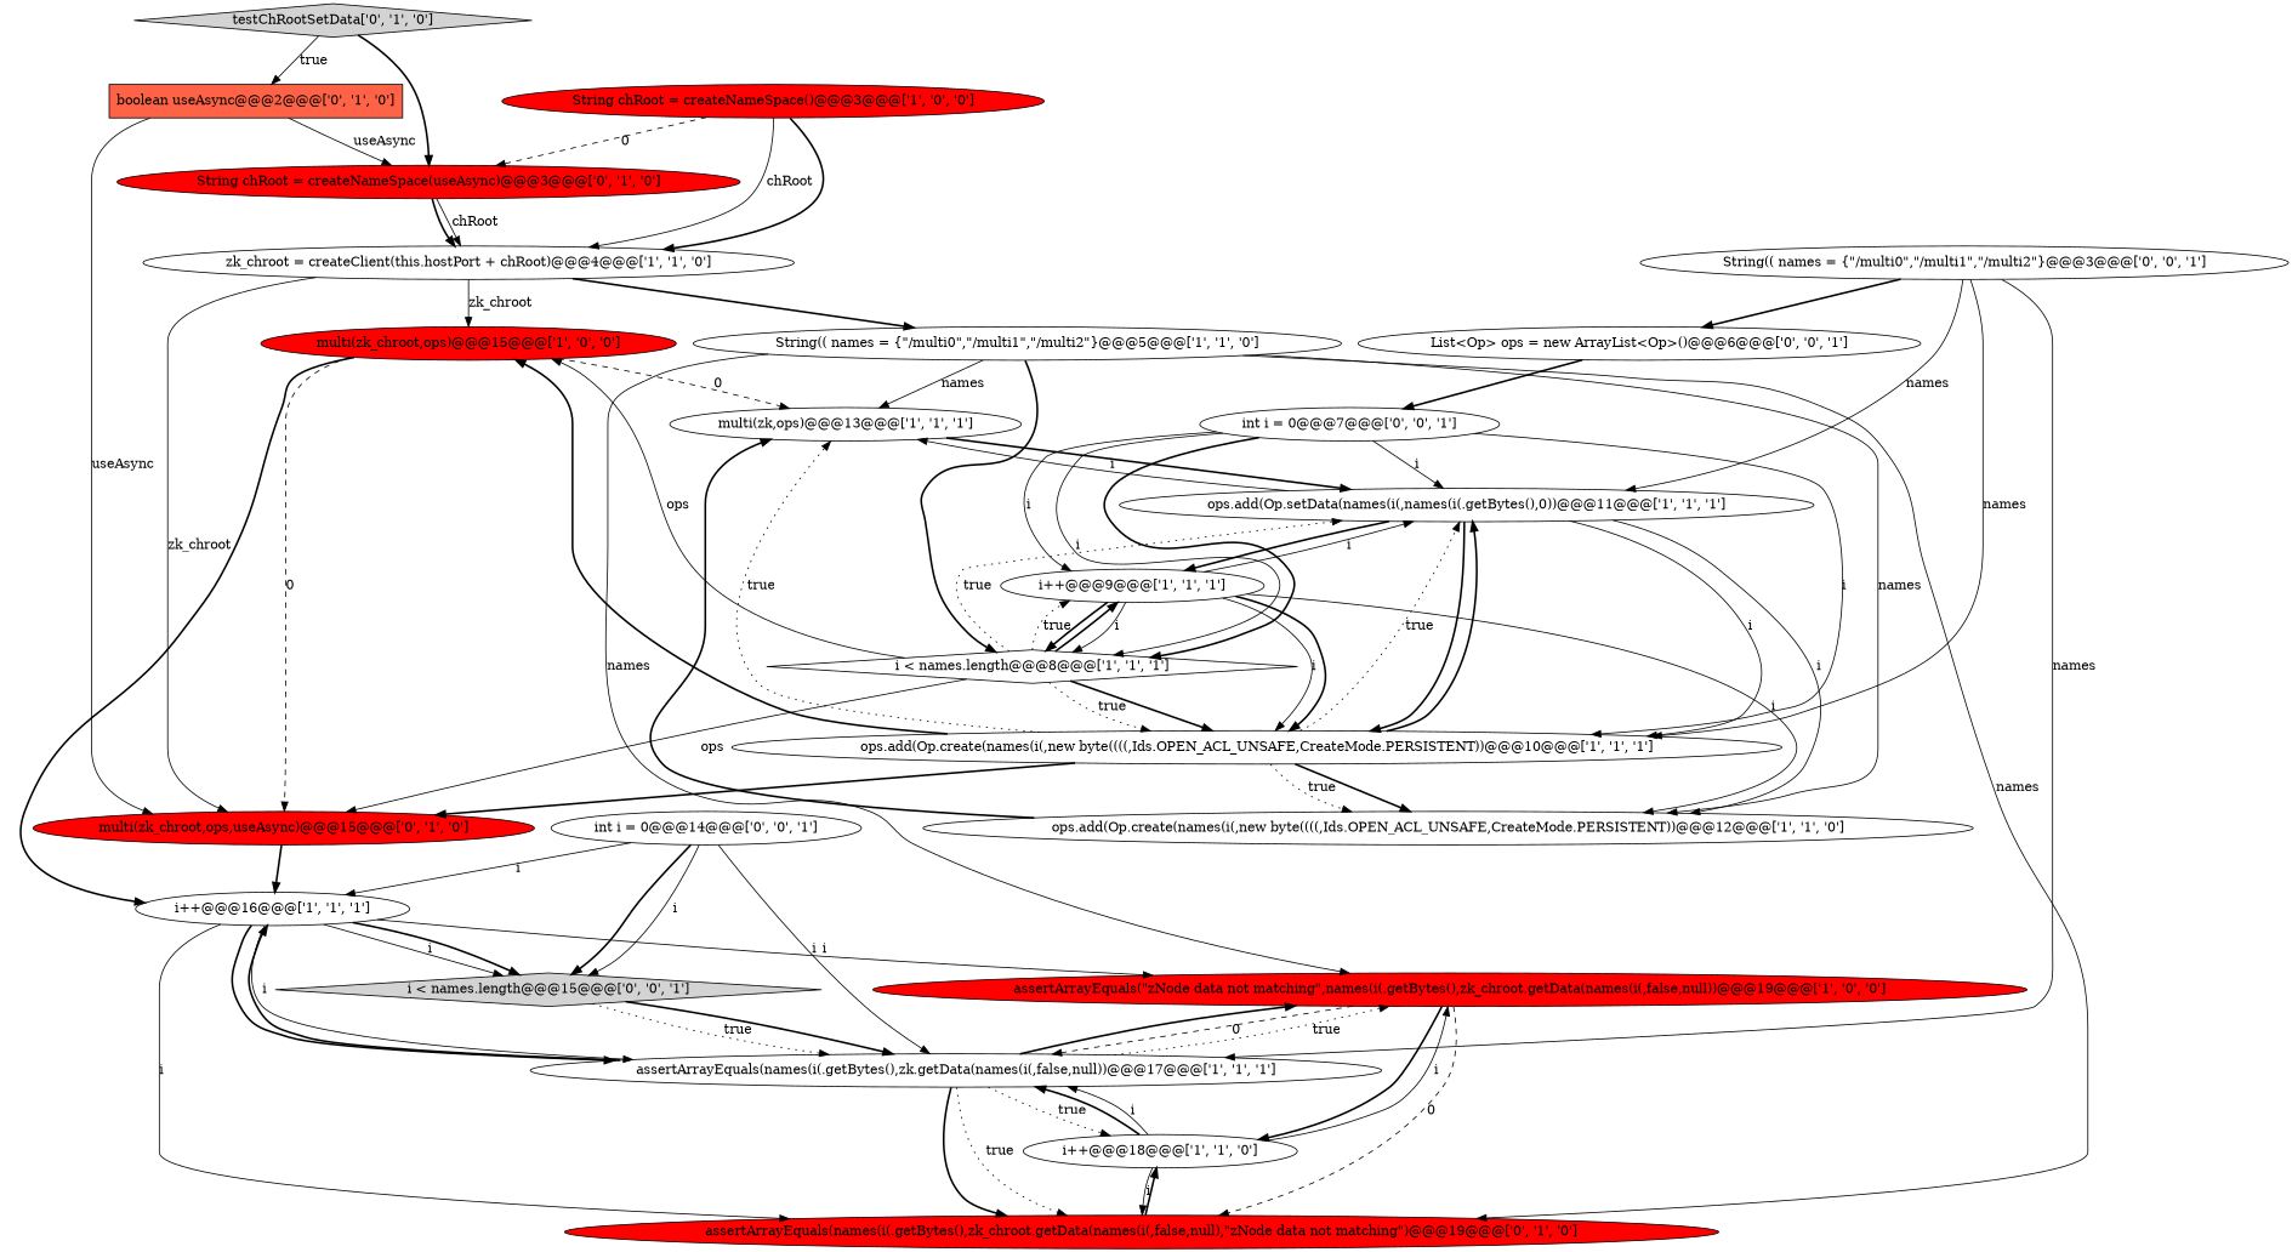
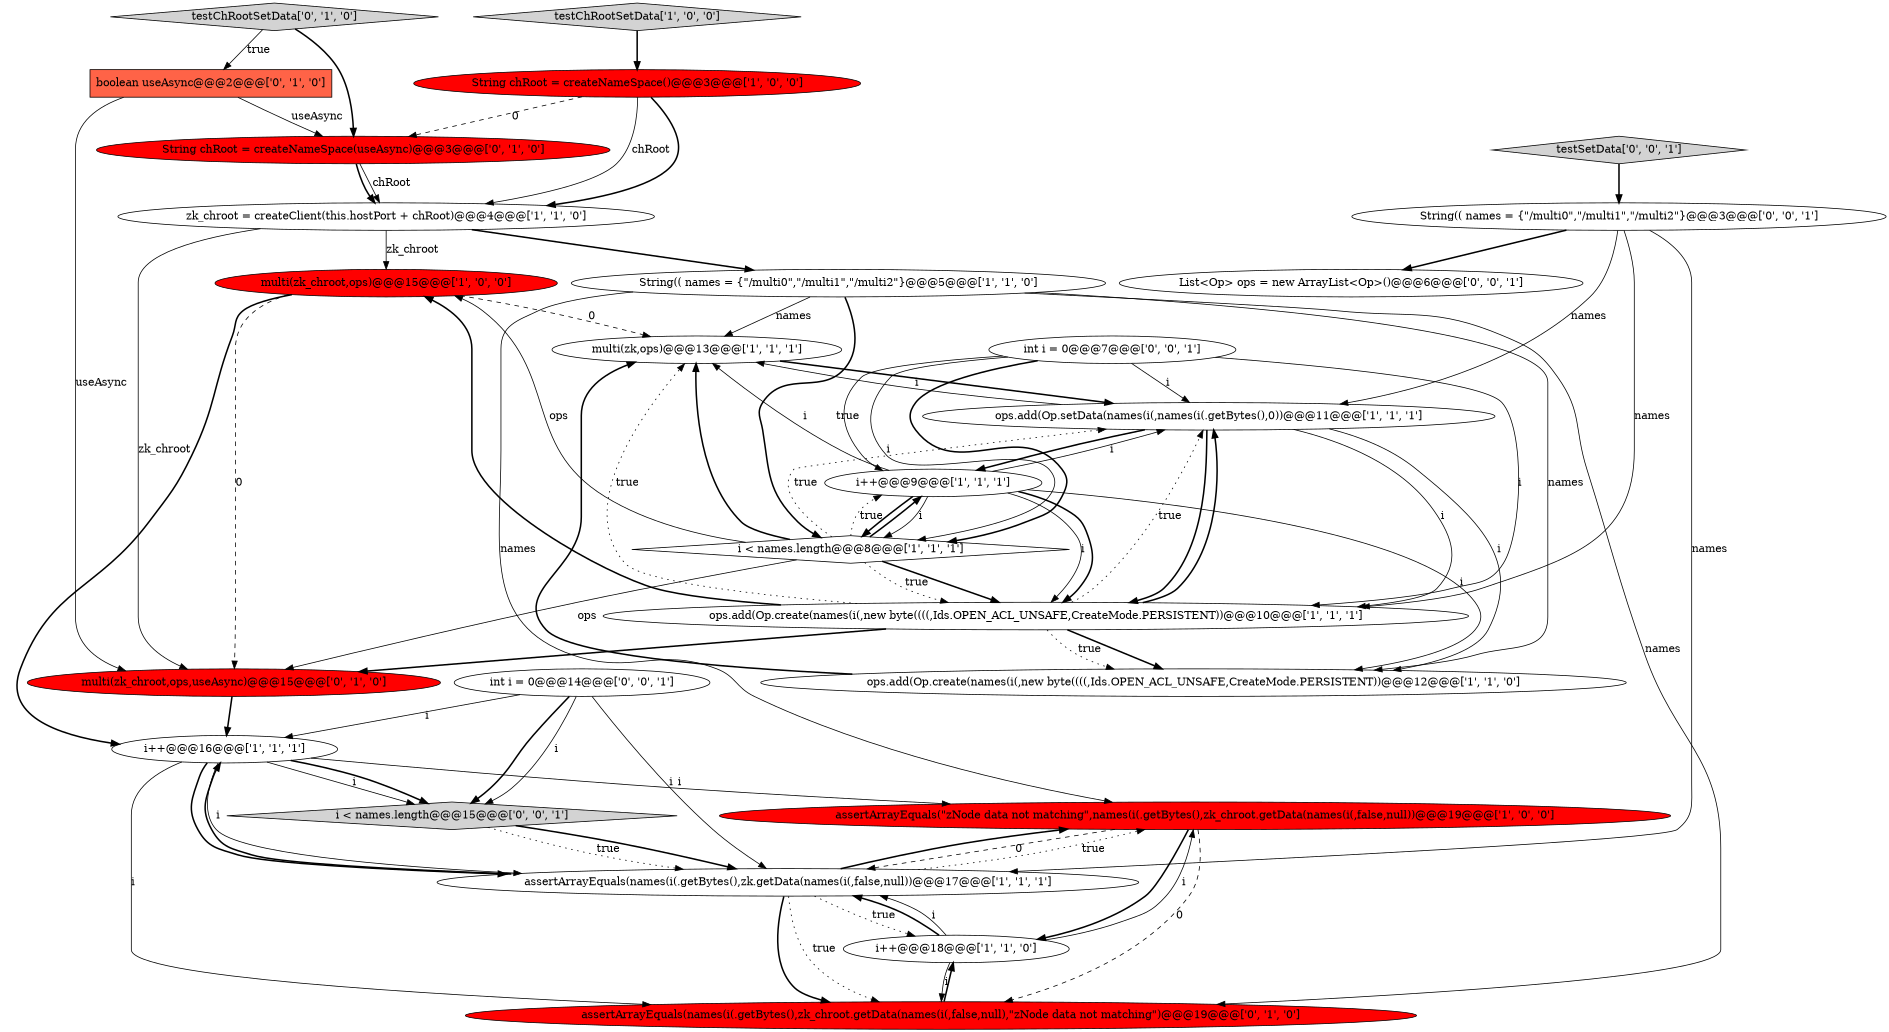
  digraph {
    node [fillcolor=white shape=ellipse style=filled]
    edge [style=solid]
    n1 [fillcolor=red label="multi(zk_chroot,ops)@@@15@@@['1', '0', '0']"]
    n2 [label="i++@@@16@@@['1', '1', '1']"]
    n3 [label="multi(zk,ops)@@@13@@@['1', '1', '1']"]
    n4 [fillcolor=red label="multi(zk_chroot,ops,useAsync)@@@15@@@['0', '1', '0']"]
    n5 [fillcolor=red label="assertArrayEquals(\"zNode data not matching\",names(i(.getBytes(),zk_chroot.getData(names(i(,false,null))@@@19@@@['1', '0', '0']"]
    n6 [label="assertArrayEquals(names(i(.getBytes(),zk.getData(names(i(,false,null))@@@17@@@['1', '1', '1']"]
    n7 [fillcolor=red label="assertArrayEquals(names(i(.getBytes(),zk_chroot.getData(names(i(,false,null),\"zNode data not matching\")@@@19@@@['0', '1', '0']"]
    n8 [fillcolor=lightgray label="i < names.length@@@15@@@['0', '0', '1']" shape=diamond]
    n9 [label="ops.add(Op.setData(names(i(,names(i(.getBytes(),0))@@@11@@@['1', '1', '1']"]
    n10 [label="ops.add(Op.create(names(i(,new byte((((,Ids.OPEN_ACL_UNSAFE,CreateMode.PERSISTENT))@@@12@@@['1', '1', '0']"]
    n11 [label="ops.add(Op.create(names(i(,new byte((((,Ids.OPEN_ACL_UNSAFE,CreateMode.PERSISTENT))@@@10@@@['1', '1', '1']"]
    n12 [label="i++@@@9@@@['1', '1', '1']"]
    n13 [label="i < names.length@@@8@@@['1', '1', '1']" shape=diamond]
    n14 [label="i++@@@18@@@['1', '1', '0']"]
    n15 [fillcolor=red label="String chRoot = createNameSpace(useAsync)@@@3@@@['0', '1', '0']"]
    n16 [label="zk_chroot = createClient(this.hostPort + chRoot)@@@4@@@['1', '1', '0']"]
    n17 [label="String(( names = {\"/multi0\",\"/multi1\",\"/multi2\"}@@@5@@@['1', '1', '0']"]
    n18 [label="int i = 0@@@14@@@['0', '0', '1']"]
+   n19 [fillcolor=lightgray label="testChRootSetData['1', '0', '0']" shape=diamond]
    n20 [fillcolor=red label="String chRoot = createNameSpace()@@@3@@@['1', '0', '0']"]
    n21 [fillcolor=lightgray label="testChRootSetData['0', '1', '0']" shape=diamond]
    n22 [fillcolor=tomato label="boolean useAsync@@@2@@@['0', '1', '0']" shape=box]
    n23 [label="List<Op> ops = new ArrayList<Op>()@@@6@@@['0', '0', '1']"]
    n24 [label="int i = 0@@@7@@@['0', '0', '1']"]
    n25 [label="String(( names = {\"/multi0\",\"/multi1\",\"/multi2\"}@@@3@@@['0', '0', '1']"]
+   n26 [fillcolor=lightgray label="testSetData['0', '0', '1']" shape=diamond]
    n1 -> n2 [style=bold]
    n1 -> n3 [label=0 style=dashed]
    n1 -> n4 [label=0 style=dashed]
    n2 -> n5 [label=i]
    n2 -> n6 [label=i]
    n2 -> n6 [style=bold]
    n2 -> n7 [label=i]
    n2 -> n8 [label=i]
    n2 -> n8 [style=bold]
    n3 -> n9 [style=bold]
    n4 -> n2 [style=bold]
    n5 -> n6 [label=0 style=dashed]
    n5 -> n7 [label=0 style=dashed]
    n5 -> n14 [style=bold]
    n6 -> n2 [style=bold]
    n6 -> n5 [label=true style=dotted]
    n6 -> n5 [style=bold]
    n6 -> n7 [style=bold]
    n6 -> n7 [label=true style=dotted]
    n6 -> n14 [label=true style=dotted]
    n7 -> n14 [style=bold]
    n8 -> n6 [label=true style=dotted]
    n8 -> n6 [style=bold]
    n9 -> n3 [label=i]
    n9 -> n10 [label=i]
    n9 -> n11 [style=bold]
    n9 -> n11 [label=i]
    n9 -> n12 [style=bold]
    n10 -> n3 [style=bold]
    n11 -> n1 [style=bold]
    n11 -> n3 [label=true style=dotted]
    n11 -> n4 [style=bold]
    n11 -> n9 [label=true style=dotted]
    n11 -> n9 [style=bold]
    n11 -> n10 [style=bold]
    n11 -> n10 [label=true style=dotted]
+   n12 -> n3 [label=i]
    n12 -> n9 [label=i]
    n12 -> n10 [label=i]
    n12 -> n11 [label=i]
    n12 -> n11 [style=bold]
    n12 -> n13 [style=bold]
    n12 -> n13 [label=i]
    n13 -> n1 [label=ops]
+   n13 -> n3 [style=bold]
    n13 -> n4 [label=ops]
    n13 -> n9 [label=true style=dotted]
    n13 -> n11 [style=bold]
    n13 -> n11 [label=true style=dotted]
    n13 -> n12 [label=true style=dotted]
    n13 -> n12 [style=bold]
    n14 -> n5 [label=i]
    n14 -> n6 [style=bold]
    n14 -> n6 [label=i]
    n14 -> n7 [label=i]
    n15 -> n16 [label=chRoot]
    n15 -> n16 [style=bold]
    n16 -> n1 [label=zk_chroot]
    n16 -> n4 [label=zk_chroot]
    n16 -> n17 [style=bold]
    n17 -> n3 [label=names]
    n17 -> n5 [label=names]
    n17 -> n7 [label=names]
    n17 -> n10 [label=names]
    n17 -> n13 [style=bold]
    n18 -> n2 [label=i]
    n18 -> n6 [label=i]
    n18 -> n8 [label=i]
    n18 -> n8 [style=bold]
+   n19 -> n20 [style=bold]
    n20 -> n15 [label=0 style=dashed]
    n20 -> n16 [label=chRoot]
    n20 -> n16 [style=bold]
    n21 -> n15 [style=bold]
    n21 -> n22 [label=true]
    n22 -> n4 [label=useAsync]
    n22 -> n15 [label=useAsync]
-   n23 -> n24 [style=bold]
    n24 -> n9 [label=i]
    n24 -> n11 [label=i]
-   n24 -> n12 [label=i]
+   n24 -> n12 [label=true]
    n24 -> n13 [label=i]
    n24 -> n13 [style=bold]
    n25 -> n6 [label=names]
    n25 -> n9 [label=names]
    n25 -> n11 [label=names]
    n25 -> n23 [style=bold]
+   n26 -> n25 [style=bold]
  }
